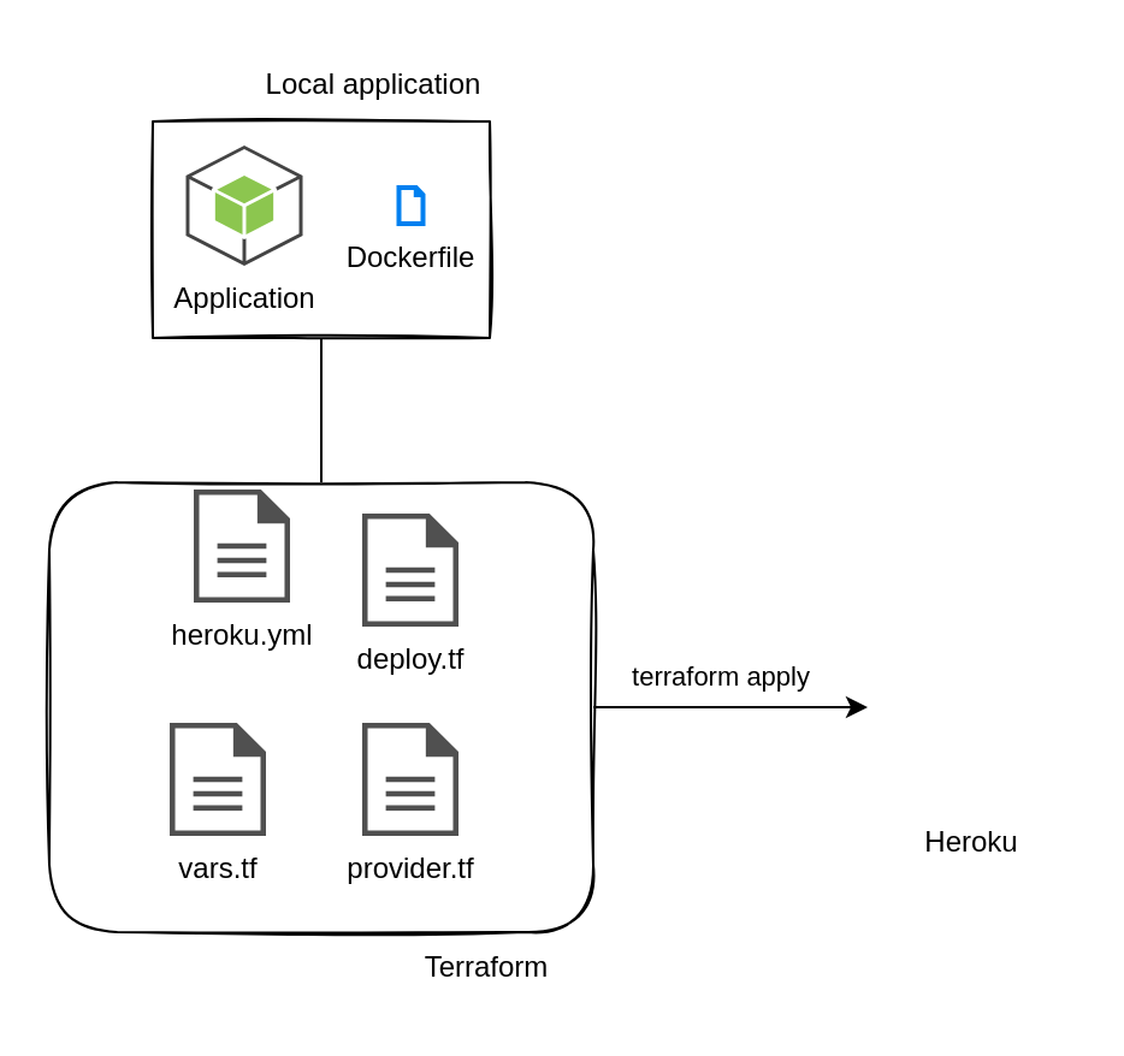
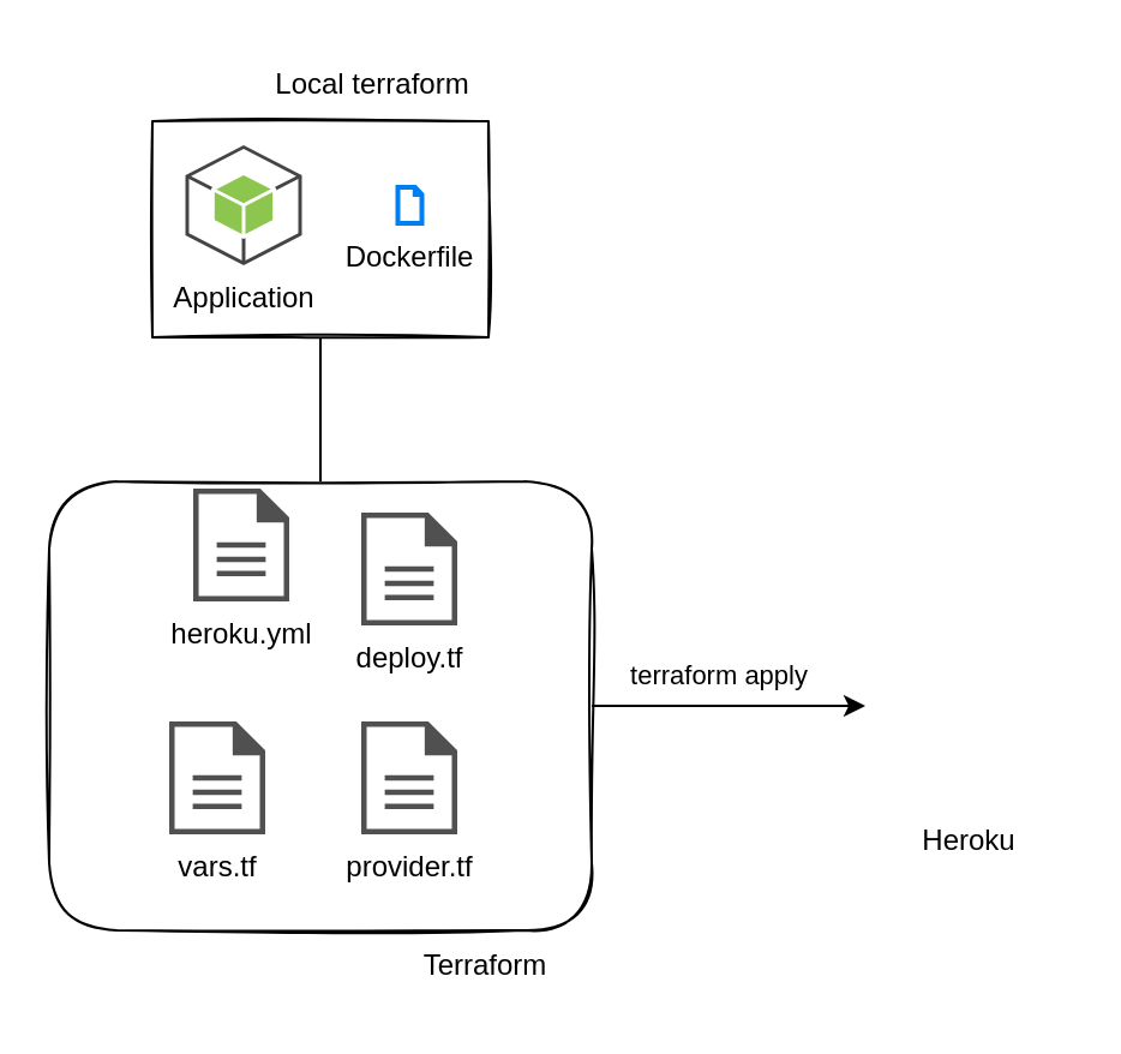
  <mxCell id="0" />
  <mxCell id="1" parent="0" />
  <mxCell id="2" value="Application" style="outlineConnect=0;dashed=0;verticalLabelPosition=bottom;verticalAlign=top;align=center;html=1;shape=mxgraph.aws3.android;fillColor=#8CC64F;gradientColor=none;" vertex="1" parent="1"><mxGeometry x="76.75" y="60" width="48.5" height="50" as="geometry" /></mxCell>
  <mxCell id="3" value="Heroku" style="shape=image;html=1;verticalAlign=top;verticalLabelPosition=bottom;labelBackgroundColor=#ffffff;imageAspect=0;aspect=fixed;image=https://cdn1.iconfinder.com/data/icons/simple-icons/128/heroku-128-black.png" vertex="1" parent="1"><mxGeometry x="360" y="251" width="85" height="85" as="geometry" /></mxCell>
  <mxCell id="4" value="Dockerfile" style="html=1;verticalLabelPosition=bottom;align=center;labelBackgroundColor=#ffffff;verticalAlign=top;strokeWidth=2;strokeColor=#0080F0;shadow=0;dashed=0;shape=mxgraph.ios7.icons.document;" vertex="1" parent="1"><mxGeometry x="165.25" y="77.5" width="10" height="15" as="geometry" /></mxCell>
  <mxCell id="5" value="vars.tf" style="pointerEvents=1;shadow=0;dashed=0;html=1;strokeColor=none;fillColor=#505050;labelPosition=center;verticalLabelPosition=bottom;verticalAlign=top;outlineConnect=0;align=center;shape=mxgraph.office.concepts.document;" vertex="1" parent="1"><mxGeometry x="70" y="300" width="40" height="47" as="geometry" /></mxCell>
  <mxCell id="6" value="deploy.tf" style="pointerEvents=1;shadow=0;dashed=0;html=1;strokeColor=none;fillColor=#505050;labelPosition=center;verticalLabelPosition=bottom;verticalAlign=top;outlineConnect=0;align=center;shape=mxgraph.office.concepts.document;" vertex="1" parent="1"><mxGeometry x="150" y="213" width="40" height="47" as="geometry" /></mxCell>
  <mxCell id="7" value="heroku.yml" style="pointerEvents=1;shadow=0;dashed=0;html=1;strokeColor=none;fillColor=#505050;labelPosition=center;verticalLabelPosition=bottom;verticalAlign=top;outlineConnect=0;align=center;shape=mxgraph.office.concepts.document;" vertex="1" parent="1"><mxGeometry x="80" y="203" width="40" height="47" as="geometry" /></mxCell>
  <mxCell id="8" value="provider.tf" style="pointerEvents=1;shadow=0;dashed=0;html=1;strokeColor=none;fillColor=#505050;labelPosition=center;verticalLabelPosition=bottom;verticalAlign=top;outlineConnect=0;align=center;shape=mxgraph.office.concepts.document;" vertex="1" parent="1"><mxGeometry x="150" y="300" width="40" height="47" as="geometry" /></mxCell>
  <mxCell id="9" style="edgeStyle=orthogonalEdgeStyle;rounded=0;orthogonalLoop=1;jettySize=auto;html=1;exitX=1;exitY=0.5;exitDx=0;exitDy=0;entryX=0;entryY=0.5;entryDx=0;entryDy=0;endArrow=classic;endFill=1;" edge="1" parent="1" source="12" target="3"><mxGeometry relative="1" as="geometry" /></mxCell>
  <mxCell id="10" value="terraform apply" style="edgeLabel;html=1;align=center;verticalAlign=middle;resizable=0;points=[];" vertex="1" connectable="0" parent="9"><mxGeometry x="-0.17" y="3" relative="1" as="geometry"><mxPoint x="5" y="-10.5" as="offset" /></mxGeometry></mxCell>
  <mxCell id="11" style="edgeStyle=orthogonalEdgeStyle;rounded=0;orthogonalLoop=1;jettySize=auto;html=1;entryX=0.5;entryY=1;entryDx=0;entryDy=0;endArrow=none;endFill=0;" edge="1" parent="1" source="12" target="14"><mxGeometry relative="1" as="geometry" /></mxCell>
  <mxCell id="12" value="" style="rounded=1;whiteSpace=wrap;html=1;fillColor=none;shadow=0;sketch=1;" vertex="1" parent="1"><mxGeometry x="20" y="200" width="226" height="187" as="geometry" /></mxCell>
  <mxCell id="13" value="Terraform" style="text;html=1;strokeColor=none;fillColor=none;align=center;verticalAlign=middle;whiteSpace=wrap;rounded=0;shadow=0;sketch=1;strokeWidth=1;" vertex="1" parent="1"><mxGeometry x="172.25" y="387" width="60" height="30" as="geometry" /></mxCell>
  <mxCell id="14" value="" style="rounded=0;whiteSpace=wrap;html=1;shadow=0;sketch=1;strokeWidth=1;fillColor=none;" vertex="1" parent="1"><mxGeometry x="63" y="50" width="140" height="90" as="geometry" /></mxCell>
- <mxCell id="15" value="Local application" style="text;html=1;strokeColor=none;fillColor=none;align=center;verticalAlign=middle;whiteSpace=wrap;rounded=0;shadow=0;sketch=1;strokeWidth=1;" vertex="1" parent="1"><mxGeometry x="100" y="20" width="110" height="30" as="geometry" /></mxCell>
+ <mxCell id="15" value="Local terraform" style="text;html=1;strokeColor=none;fillColor=none;align=center;verticalAlign=middle;whiteSpace=wrap;rounded=0;shadow=0;sketch=1;strokeWidth=1;" vertex="1" parent="1"><mxGeometry x="100" y="20" width="110" height="30" as="geometry" /></mxCell>
